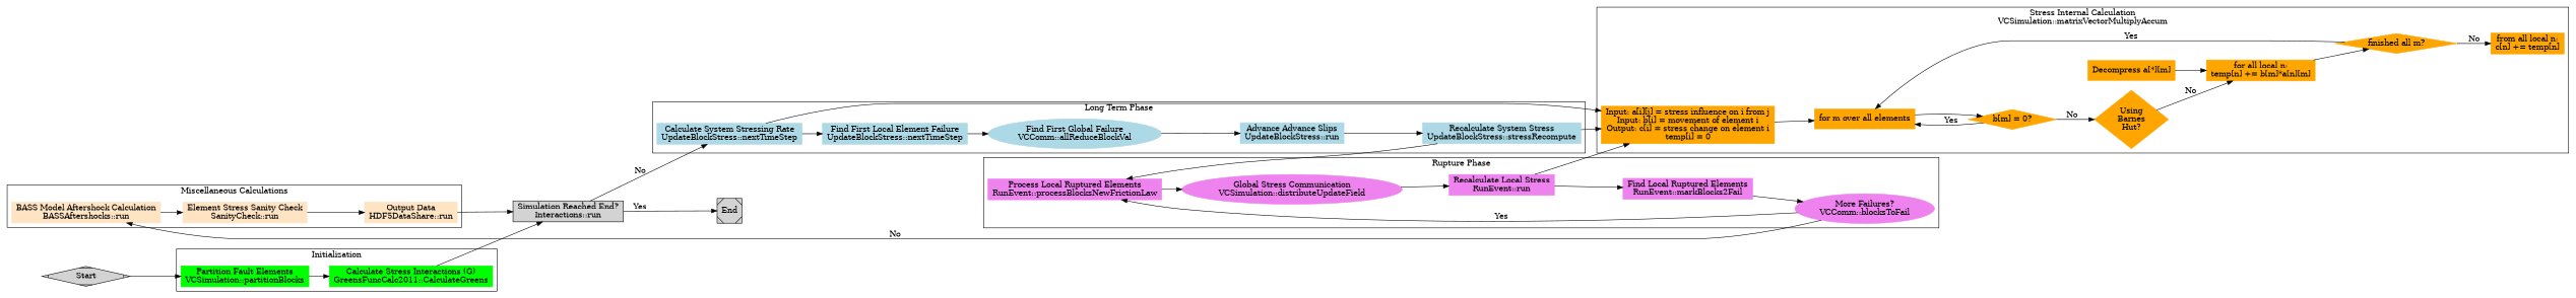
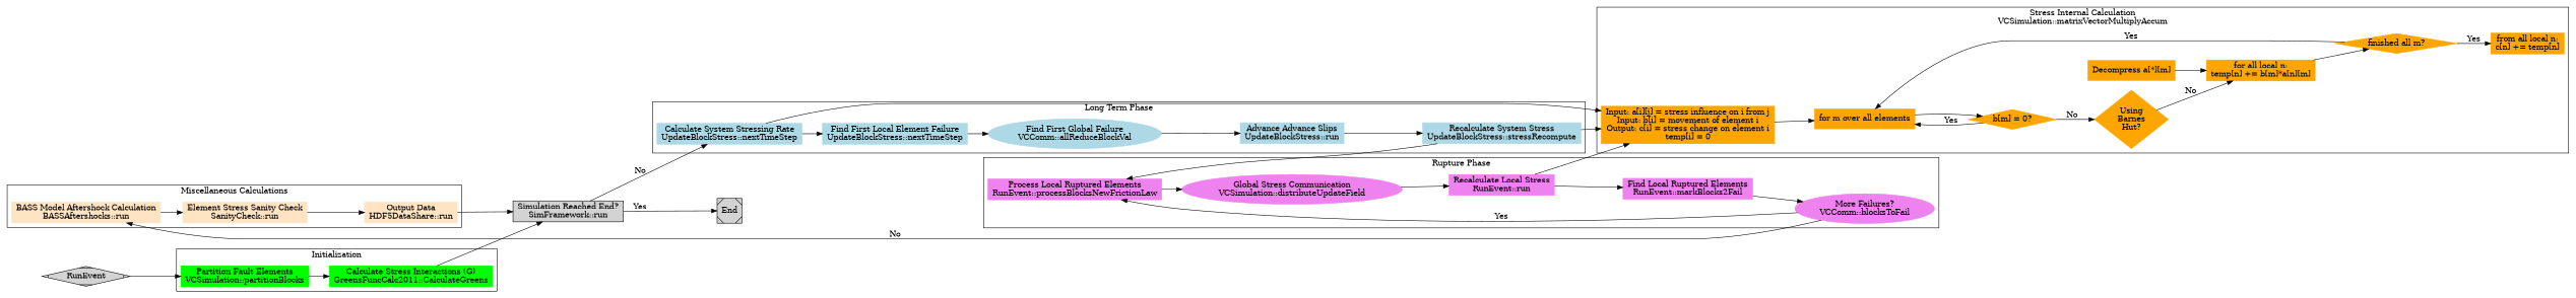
  digraph {
    clusterrank=local
    compound=true
    rankdir=LR
    node [color=orange shape=box style=filled]
    n1 [color=green label="Partition Fault Elements\nVCSimulation::partitionBlocks"]
    n2 [color=green label="Calculate Stress Interactions (G)\nGreensFuncCalc2011::CalculateGreens"]
    n3 [color=bisque label="BASS Model Aftershock Calculation\nBASSAftershocks::run"]
    n4 [color=bisque label="Element Stress Sanity Check\nSanityCheck::run"]
    n5 [color=bisque label="Output Data\nHDF5DataShare::run"]
    n6 [color=lightblue label="Calculate System Stressing Rate\nUpdateBlockStress::nextTimeStep"]
    n7 [color=lightblue label="Find First Local Element Failure\nUpdateBlockStress::nextTimeStep"]
    n8 [color=lightblue label="Find First Global Failure\nVCComm::allReduceBlockVal" shape=oval]
    n9 [color=lightblue label="Advance Advance Slips\nUpdateBlockStress::run"]
    n10 [color=lightblue label="Recalculate System Stress\nUpdateBlockStress::stressRecompute"]
    n11 [color=violet label="Process Local Ruptured Elements\nRunEvent::processBlocksNewFrictionLaw"]
    n12 [color=violet label="Global Stress Communication\nVCSimulation::distributeUpdateField" shape=oval]
    n13 [color=violet label="Recalculate Local Stress\nRunEvent::run"]
    n14 [color=violet label="Find Local Ruptured Elements\nRunEvent::markBlocks2Fail"]
    n15 [color=violet label="More Failures?\nVCComm::blocksToFail" shape=oval]
    n16 [label="Input: a[i][j] = stress influence on i from j\nInput: b[i] = movement of element i\nOutput: c[i] = stress change on element i\ntemp[i] = 0"]
    n17 [label="for m over all elements"]
    n18 [label="b[m] = 0?" shape=diamond]
    n19 [label="Using\nBarnes\nHut?" shape=diamond]
    n20 [label="for all local n:\ntemp[n] += b[m]*a[n][m]"]
    n21 [label="Decompress a[*][m]"]
    n22 [label="finished all m?" shape=diamond]
    n23 [label="from all local n:\nc[n] += temp[n]"]
-   n24 [label="Simulation Reached End?\nInteractions::run" color=""]
+   n24 [label="Simulation Reached End?\nSimFramework::run" color=""]
    n25 [label=End shape=Msquare color=""]
-   n26 [label=Start shape=Mdiamond color=""]
+   n26 [label=RunEvent shape=Mdiamond color=""]
    subgraph cluster_1 {
      color=black
      label=Initialization
      n1
      n2
    }
    subgraph cluster_2 {
      label="Miscellaneous Calculations"
      n3
      n4
      n5
    }
    subgraph cluster_3 {
      label="Long Term Phase"
      n6
      n7
      n8
      n9
      n10
    }
    subgraph cluster_4 {
      label="Rupture Phase"
      n11
      n12
      n13
      n14
      n15
    }
    subgraph cluster_5 {
      label="Stress Internal Calculation\nVCSimulation::matrixVectorMultiplyAccum"
      n16
      n17
      n18
      n19
      n20
      n21
      n22
      n23
    }
    n1 -> n2
    n2 -> n24
    n3 -> n4
    n4 -> n5
    n5 -> n24
    n6 -> n7
    n6 -> n16
    n7 -> n8
    n8 -> n9
    n9 -> n10
    n10 -> n11
    n10 -> n16
    n11 -> n12
    n12 -> n13
    n13 -> n14
    n13 -> n16
    n14 -> n15
    n15 -> n3 [label=No]
    n15 -> n11 [label=Yes]
    n16 -> n17
    n17 -> n18
    n18 -> n17 [label=Yes]
    n18 -> n19 [label=No]
    n19 -> n20 [label=No]
    n20 -> n22
    n21 -> n20
    n22 -> n17 [label=Yes]
-   n22 -> n23 [label=No]
+   n22 -> n23 [label=Yes]
    n24 -> n6 [label=No]
    n24 -> n25 [label=Yes]
    n26 -> n1
  }
